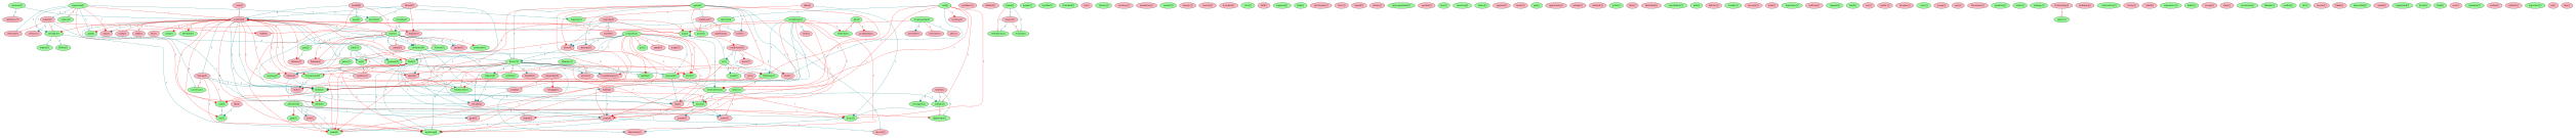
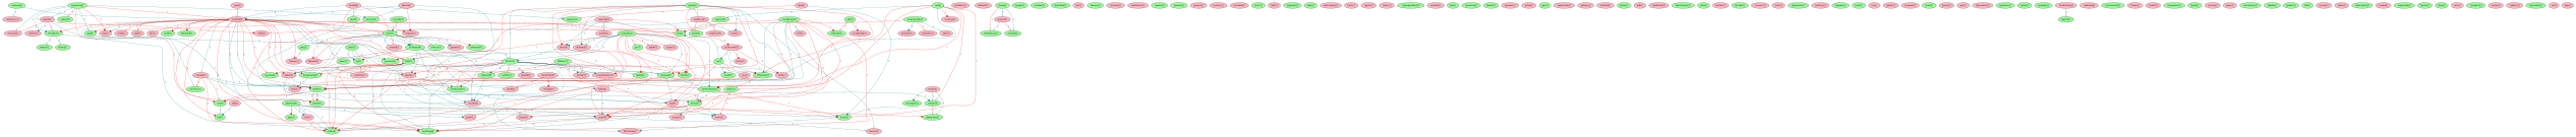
  digraph {
    fontname=Ubuntu
    node [fillcolor=lightpink fontname=Ubuntu style=filled]
    edge [arrowhead=onormal color=red fontname=Ubuntu]
    n1 [fillcolor=palegreen label="abortion(6)"]
    n2 [fillcolor=palegreen label="gag(1)"]
    n3 [label="rule(1)"]
    n4 [label="goal(1)"]
    n5 [fillcolor=palegreen label="make(3)"]
    n6 [fillcolor=palegreen label="issue(3)"]
    n7 [fillcolor=palegreen label="objectivity(1)"]
    n8 [label="distinction(1)"]
    n9 [label="problem(1)"]
    n10 [label="default(1)"]
    n11 [fillcolor=palegreen label="claim(1)"]
    n12 [fillcolor=palegreen label="someone(1)"]
    n13 [fillcolor=palegreen label="pay(2)"]
    n14 [label="motto(28)"]
    n15 [fillcolor=palegreen label="christians(4)"]
    n16 [label="posted(1)"]
    n17 [label="believe(2)"]
    n18 [fillcolor=palegreen label="minute(1)"]
    n19 [label="refers(3)"]
    n20 [label="agreed(1)"]
    n21 [label="redone(1)"]
    n22 [fillcolor=palegreen label="put(2)"]
    n23 [fillcolor=palegreen label="didn(1)"]
    n24 [fillcolor=palegreen label="anything(8)"]
    n25 [fillcolor=palegreen label="doesn(1)"]
    n26 [label="loss(1)"]
    n27 [fillcolor=palegreen label="christian(1)"]
    n28 [fillcolor=palegreen label="god(3)"]
    n29 [fillcolor=palegreen label="purpose(2)"]
    n30 [label="seem(1)"]
    n31 [fillcolor=palegreen label="harassment(2)"]
    n32 [fillcolor=palegreen label="try(3)"]
    n33 [label="costs(1)"]
    n34 [label="money(3)"]
    n35 [label="rape(1)"]
    n36 [fillcolor=palegreen label="anyone(2)"]
    n37 [fillcolor=palegreen label="currency(1)"]
    n38 [label="etc(1)"]
    n39 [fillcolor=palegreen label="none(1)"]
    n40 [label="works(1)"]
    n41 [fillcolor=palegreen label="believed(1)"]
    n42 [label="line(1)"]
    n43 [fillcolor=palegreen label="cost(3)"]
    n44 [fillcolor=palegreen label="lot(2)"]
    n45 [fillcolor=palegreen label="think(12)"]
    n46 [label="realm(2)"]
    n47 [fillcolor=palegreen label="religion(9)"]
    n48 [label="include(2)"]
    n49 [label="wrote(2)"]
    n50 [label="mushroom(3)"]
    n51 [fillcolor=palegreen label="allowed(1)"]
    n52 [fillcolor=palegreen label="amendment(3)"]
    n53 [label="flag(1)"]
    n54 [label="court(8)"]
    n55 [label="mention(1)"]
    n56 [fillcolor=palegreen label="whole(1)"]
    n57 [fillcolor=palegreen label="means(1)"]
    n58 [fillcolor=palegreen label="thinks(1)"]
    n59 [fillcolor=palegreen label="mentioned(1)"]
    n60 [fillcolor=palegreen label="mind(1)"]
    n61 [fillcolor=palegreen label="testify(1)"]
    n62 [label="consideration(1)"]
    n63 [label="winner(1)"]
    n64 [fillcolor=palegreen label="conflict(1)"]
    n65 [label="benefit(1)"]
    n66 [fillcolor=palegreen label="know(5)"]
    n67 [fillcolor=palegreen label="show(2)"]
    n68 [label="reason(2)"]
    n69 [fillcolor=palegreen label="everything(1)"]
    n70 [fillcolor=palegreen label="change(2)"]
    n71 [fillcolor=palegreen label="power(1)"]
    n72 [fillcolor=palegreen label="re(1)"]
    n73 [label="exist(1)"]
    n74 [label="farm(1)"]
    n75 [fillcolor=palegreen label="offensive(1)"]
    n76 [fillcolor=palegreen label="result(1)"]
    n77 [label="psu(1)"]
    n78 [fillcolor=palegreen label="mean(1)"]
    n79 [fillcolor=palegreen label="number(1)"]
    n80 [fillcolor=palegreen label="intended(1)"]
    n81 [fillcolor=palegreen label="agree(2)"]
    n82 [label="evidence(7)"]
    n83 [fillcolor=palegreen label="point(2)"]
    n84 [label="attempt(1)"]
    n85 [label="favor(1)"]
    n86 [label="time(4)"]
    n87 [label="record(1)"]
    n88 [label="assertion(4)"]
    n89 [fillcolor=palegreen label="outlaw(3)"]
    n90 [fillcolor=palegreen label="remove(2)"]
    n91 [label="reference(1)"]
    n92 [label="ass(1)"]
    n93 [fillcolor=palegreen label="chance(1)"]
    n94 [label="contrary(1)"]
    n95 [label="case(2)"]
    n96 [label="prediction(1)"]
    n97 [fillcolor=palegreen label="propoganda(3)"]
    n98 [label="tolerate(1)"]
    n99 [label="machine(1)"]
    n100 [label="gear(1)"]
    n101 [label="rolled(1)"]
    n102 [fillcolor=palegreen label="caused(1)"]
+   n103 [fillcolor=palegreen label="assume(1)"]
    n104 [label="margin(1)"]
    n105 [label="country(1)"]
    n106 [label="included(1)"]
    n107 [fillcolor=palegreen label="congress(5)"]
    n108 [fillcolor=palegreen label="go(1)"]
    n109 [label="speak(1)"]
    n110 [label="judge(1)"]
    n111 [fillcolor=palegreen label="error(1)"]
    n112 [label="half(1)"]
    n113 [fillcolor=palegreen label="suppose(1)"]
    n114 [fillcolor=palegreen label="help(1)"]
    n115 [label="participate(1)"]
    n116 [label="form(1)"]
    n117 [label="regret(1)"]
    n118 [fillcolor=palegreen label="something(5)"]
    n119 [fillcolor=palegreen label="relativity(1)"]
    n120 [label="find(1)"]
    n121 [label="intent(1)"]
    n122 [label="access(1)"]
    n123 [label="dozen(1)"]
    n124 [fillcolor=palegreen label="propogandized(1)"]
    n125 [label="wanted(1)"]
    n126 [fillcolor=palegreen label="law(1)"]
    n127 [fillcolor=palegreen label="convince(2)"]
    n128 [fillcolor=palegreen label="desire(1)"]
    n129 [label="oppress(1)"]
    n130 [label="sense(1)"]
    n131 [fillcolor=palegreen label="yep(1)"]
    n132 [fillcolor=palegreen label="everyone(2)"]
    n133 [fillcolor=palegreen label="portion(2)"]
    n134 [label="asked(2)"]
    n135 [fillcolor=palegreen label="nation(2)"]
    n136 [label="removal(1)"]
    n137 [label="disgust(1)"]
    n138 [label="answer(1)"]
    n139 [label="doubt(8)"]
    n140 [fillcolor=palegreen label="expense(1)"]
    n141 [fillcolor=palegreen label="year(3)"]
    n142 [label="appreciate(1)"]
    n143 [label="pillage(1)"]
    n144 [fillcolor=palegreen label="used(1)"]
    n145 [label="method(1)"]
    n146 [fillcolor=palegreen label="pizza(1)"]
    n147 [label="atheist(1)"]
    n148 [label="talk(1)"]
    n149 [label="abolished(1)"]
    n150 [fillcolor=palegreen label="banishment(1)"]
    n151 [fillcolor=palegreen label="edu(2)"]
    n152 [label="bother(1)"]
    n153 [fillcolor=palegreen label="murder(1)"]
    n154 [label="account(1)"]
    n155 [label="vote(1)"]
    n156 [fillcolor=palegreen label="provide(5)"]
    n157 [fillcolor=palegreen label="digression(1)"]
    n158 [label="nothing(1)"]
    n159 [label="haven(3)"]
    n160 [fillcolor=palegreen label="managed(1)"]
    n161 [fillcolor=palegreen label="happen(2)"]
    n162 [fillcolor=palegreen label="tried(1)"]
    n163 [label="cco(1)"]
    n164 [label="public(1)"]
    n165 [label="majority(3)"]
    n166 [label="shared(1)"]
    n167 [label="imagine(1)"]
    n168 [fillcolor=palegreen label="room(1)"]
    n169 [fillcolor=palegreen label="one(2)"]
    n170 [fillcolor=palegreen label="opinion(3)"]
    n171 [label="scrutiny(1)"]
    n172 [label="group(1)"]
    n173 [label="way(1)"]
    n174 [label="discussion(1)"]
    n175 [fillcolor=palegreen label="atheism(1)"]
    n176 [fillcolor=palegreen label="question(1)"]
    n177 [fillcolor=palegreen label="order(1)"]
    n178 [fillcolor=palegreen label="analogy(1)"]
    n179 [label="christianity(2)"]
    n180 [fillcolor=palegreen label="seems(1)"]
    n181 [label="redesign(6)"]
    n182 [fillcolor=palegreen label="communism(1)"]
    n183 [fillcolor=palegreen label="ask(3)"]
    n184 [label="probability(1)"]
    n185 [label="frenzy(1)"]
    n186 [label="noted(1)"]
    n187 [fillcolor=palegreen label="impression(1)"]
    n188 [fillcolor=palegreen label="leads(1)"]
    n189 [label="survey(2)"]
    n190 [label="idea(3)"]
    n191 [label="whip(1)"]
    n192 [fillcolor=palegreen label="conclusion(1)"]
    n193 [fillcolor=palegreen label="debate(1)"]
    n194 [fillcolor=palegreen label="justice(1)"]
    n195 [fillcolor=palegreen label="tell(1)"]
    n196 [label="course(1)"]
    n197 [label="remember(3)"]
    n198 [label="message(1)"]
    n199 [label="takes(1)"]
    n200 [fillcolor=palegreen label="advocated(1)"]
    n201 [label="create(2)"]
    n202 [fillcolor=palegreen label="supported(1)"]
    n203 [fillcolor=palegreen label="hindu(1)"]
    n204 [fillcolor=palegreen label="jesus(1)"]
    n205 [fillcolor=palegreen label="stop(2)"]
    n206 [label="ussr(1)"]
    n207 [fillcolor=palegreen label="moselem(1)"]
    n208 [label="writes(1)"]
    n209 [label="caltech(1)"]
    n210 [label="see(2)"]
    n211 [fillcolor=palegreen label="argument(1)"]
    n212 [label="ve(1)"]
    n213 [label="key(1)"]
    n1 -> n2 [arrowhead=box label=2]
    n1 -> n3 [color=teal label=2]
    n1 -> n3 [arrowhead=box color=teal label=2]
    n1 -> n4 [arrowhead=box color=teal label=1]
    n1 -> n5 [color=teal label=2]
    n1 -> n6 [arrowhead=box color=teal label=1]
    n1 -> n7 [arrowhead=box label=1]
    n3 -> n5 [arrowhead=box label=1]
    n3 -> n5 [arrowhead=box color=teal label=1]
    n6 -> n8 [arrowhead=box color=teal label=1]
    n11 -> n12 [arrowhead=box label=1]
    n11 -> n13 [color=teal label=1]
    n11 -> n14 [color=teal label=1]
    n11 -> n15 [arrowhead=box color=teal label=1]
    n11 -> n15 [label=1]
    n11 -> n16 [color=teal label=1]
    n11 -> n16 [label=1]
    n11 -> n17 [arrowhead=box label=1]
    n11 -> n17 [label=1]
    n11 -> n18 [label=1]
    n11 -> n18 [color=teal label=1]
    n11 -> n19 [arrowhead=box color=teal label=1]
    n11 -> n19 [color=teal label=1]
    n11 -> n20 [arrowhead=box color=teal label=1]
    n11 -> n20 [color=teal label=1]
    n13 -> n21 [color=teal label=1]
    n14 -> n11 [label=1]
    n14 -> n15 [arrowhead=box color=teal label=2]
    n14 -> n19 [arrowhead=box label=3]
    n14 -> n21 [arrowhead=box label=1]
    n14 -> n22 [label=2]
    n14 -> n23 [label=1]
    n14 -> n23 [label=1]
    n14 -> n24 [arrowhead=box label=4]
    n14 -> n25 [arrowhead=box color=teal label=2]
    n14 -> n25 [arrowhead=box label=2]
    n14 -> n26 [arrowhead=box color=teal label=1]
    n14 -> n27 [arrowhead=box label=1]
    n14 -> n28 [arrowhead=box label=3]
    n14 -> n29 [arrowhead=box color=teal label=1]
    n14 -> n30 [arrowhead=box label=1]
    n14 -> n31 [arrowhead=box label=1]
    n14 -> n32 [color=teal label=1]
    n14 -> n33 [label=1]
    n14 -> n34 [color=teal label=3]
    n14 -> n35 [label=1]
    n14 -> n36 [label=1]
    n14 -> n37 [color=teal label=1]
    n14 -> n38 [label=1]
    n14 -> n39 [arrowhead=box label=1]
    n14 -> n40 [arrowhead=box color=teal label=1]
    n14 -> n41 [arrowhead=box label=1]
    n14 -> n42 [color=teal label=2]
    n14 -> n43 [arrowhead=box label=1]
    n14 -> n44 [arrowhead=box label=2]
    n15 -> n17 [label=1]
    n15 -> n30 [arrowhead=box color=teal label=1]
    n15 -> n32 [arrowhead=box label=1]
    n15 -> n45 [color=teal label=3]
    n15 -> n46 [arrowhead=box color=teal label=3]
    n15 -> n47 [color=teal label=3]
    n15 -> n48 [arrowhead=box color=teal label=3]
    n19 -> n48 [color=teal label=1]
    n19 -> n49 [color=teal label=1]
    n22 -> n14 [arrowhead=box label=1]
    n22 -> n50 [arrowhead=box label=1]
    n23 -> n5 [label=1]
    n23 -> n5 [arrowhead=box label=1]
    n23 -> n24 [color=teal label=2]
    n23 -> n24 [label=2]
    n23 -> n36 [arrowhead=box label=1]
    n23 -> n51 [color=teal label=1]
    n23 -> n52 [label=1]
    n23 -> n53 [color=teal label=1]
    n23 -> n53 [arrowhead=box color=teal label=1]
    n23 -> n54 [arrowhead=box color=teal label=1]
    n23 -> n54 [color=teal label=1]
    n23 -> n55 [label=1]
    n23 -> n55 [label=1]
    n25 -> n43 [label=1]
    n25 -> n56 [label=1]
    n25 -> n56 [arrowhead=box label=1]
    n27 -> n24 [arrowhead=box color=teal label=1]
    n27 -> n57 [color=teal label=1]
    n27 -> n58 [color=teal label=1]
    n28 -> n56 [arrowhead=box color=teal label=1]
    n30 -> n59 [arrowhead=box color=teal label=1]
    n31 -> n42 [arrowhead=box color=teal label=1]
    n34 -> n24 [arrowhead=box label=1]
    n34 -> n25 [arrowhead=box color=teal label=1]
    n34 -> n25 [arrowhead=box color=teal label=1]
    n34 -> n37 [label=1]
    n34 -> n43 [label=1]
    n43 -> n44 [color=teal label=1]
    n45 -> n6 [label=1]
    n45 -> n8 [arrowhead=box color=teal label=1]
    n45 -> n19 [color=teal label=2]
    n45 -> n24 [color=teal label=1]
    n45 -> n30 [arrowhead=box label=1]
    n45 -> n43 [arrowhead=box label=1]
    n45 -> n47 [arrowhead=box color=teal label=4]
    n45 -> n48 [arrowhead=box color=teal label=2]
    n45 -> n51 [color=teal label=2]
    n45 -> n59 [label=1]
    n45 -> n60 [arrowhead=box label=1]
    n45 -> n61 [color=teal label=1]
    n45 -> n62 [arrowhead=box color=teal label=1]
    n45 -> n63 [arrowhead=box color=teal label=1]
    n45 -> n64 [label=1]
    n45 -> n65 [arrowhead=box color=teal label=2]
    n46 -> n24 [label=1]
    n46 -> n54 [arrowhead=box color=teal label=1]
    n46 -> n66 [label=1]
    n47 -> n48 [arrowhead=box color=teal label=1]
    n47 -> n59 [arrowhead=box label=1]
    n49 -> n48 [color=teal label=1]
    n50 -> n72 [arrowhead=box color=teal label=2]
    n50 -> n73 [arrowhead=box label=2]
    n50 -> n74 [arrowhead=box label=2]
    n50 -> n75 [arrowhead=box color=teal label=2]
    n51 -> n5 [arrowhead=box label=1]
    n51 -> n52 [color=teal label=1]
    n51 -> n53 [color=teal label=1]
    n52 -> n6 [arrowhead=box label=1]
    n52 -> n53 [label=1]
    n52 -> n89 [arrowhead=box color=teal label=1]
    n54 -> n5 [color=teal label=1]
    n54 -> n24 [arrowhead=box label=2]
    n54 -> n87 [color=teal label=1]
    n66 -> n24 [arrowhead=box color=teal label=1]
    n66 -> n40 [arrowhead=box color=teal label=1]
    n66 -> n54 [label=1]
    n66 -> n121 [arrowhead=box label=1]
    n66 -> n122 [arrowhead=box color=teal label=1]
    n67 -> n68 [color=teal label=1]
    n67 -> n69 [label=1]
    n67 -> n70 [color=teal label=1]
    n68 -> n69 [color=teal label=1]
    n68 -> n70 [label=1]
    n72 -> n22 [arrowhead=box color=teal label=2]
    n72 -> n31 [arrowhead=box label=2]
    n72 -> n42 [arrowhead=box label=2]
    n72 -> n74 [color=teal label=1]
    n72 -> n75 [arrowhead=box label=1]
    n72 -> n76 [arrowhead=box color=teal label=2]
    n72 -> n77 [color=teal label=1]
    n75 -> n25 [arrowhead=box label=1]
    n75 -> n25 [arrowhead=box label=1]
    n75 -> n78 [label=1]
    n78 -> n40 [label=1]
    n78 -> n54 [arrowhead=box label=1]
    n78 -> n66 [arrowhead=box color=teal label=1]
    n81 -> n5 [arrowhead=box label=1]
    n81 -> n45 [color=teal label=1]
    n81 -> n51 [arrowhead=box label=1]
    n81 -> n52 [arrowhead=box label=1]
    n81 -> n53 [color=teal label=1]
    n81 -> n54 [label=2]
    n81 -> n82 [color=teal label=1]
    n81 -> n83 [label=1]
    n81 -> n84 [arrowhead=box color=teal label=1]
    n81 -> n85 [arrowhead=box color=teal label=1]
    n81 -> n86 [arrowhead=box label=1]
    n81 -> n87 [color=teal label=1]
    n82 -> n11 [color=teal label=1]
    n82 -> n83 [label=1]
    n82 -> n85 [color=teal label=1]
    n82 -> n88 [label=4]
    n86 -> n45 [color=teal label=1]
    n86 -> n49 [label=1]
    n86 -> n60 [label=1]
    n89 -> n6 [color=teal label=1]
    n89 -> n7 [label=1]
    n90 -> n14 [color=teal label=1]
    n90 -> n91 [color=teal label=1]
    n95 -> n14 [label=1]
    n97 -> n98 [arrowhead=box color=teal label=1]
    n97 -> n99 [label=1]
    n97 -> n100 [color=teal label=1]
    n97 -> n101 [label=1]
    n107 -> n5 [label=1]
    n107 -> n23 [label=1]
    n107 -> n23 [arrowhead=box color=teal label=1]
    n107 -> n45 [arrowhead=box color=teal label=1]
    n107 -> n51 [color=teal label=1]
    n107 -> n52 [arrowhead=box color=teal label=1]
    n107 -> n53 [arrowhead=box label=1]
    n107 -> n54 [arrowhead=box label=1]
    n107 -> n60 [arrowhead=box label=1]
    n107 -> n61 [arrowhead=box label=1]
    n107 -> n62 [arrowhead=box label=1]
    n107 -> n84 [color=teal label=1]
    n107 -> n86 [arrowhead=box color=teal label=1]
    n107 -> n108 [label=1]
    n107 -> n109 [label=1]
    n107 -> n110 [label=1]
    n118 -> n22 [arrowhead=box label=1]
    n118 -> n24 [label=1]
    n118 -> n25 [arrowhead=box label=1]
    n118 -> n25 [arrowhead=box color=teal label=1]
    n118 -> n46 [color=teal label=1]
    n118 -> n54 [arrowhead=box label=1]
    n118 -> n66 [arrowhead=box label=1]
    n118 -> n75 [arrowhead=box color=teal label=1]
    n118 -> n78 [label=1]
    n118 -> n119 [arrowhead=box label=1]
    n118 -> n120 [color=teal label=1]
    n132 -> n14 [label=1]
    n132 -> n26 [arrowhead=box label=1]
    n132 -> n27 [arrowhead=box color=teal label=1]
    n132 -> n28 [color=teal label=1]
    n132 -> n56 [arrowhead=box label=1]
    n132 -> n133 [arrowhead=box color=teal label=1]
    n132 -> n134 [color=teal label=1]
    n132 -> n135 [label=1]
    n132 -> n136 [color=teal label=1]
    n133 -> n26 [label=1]
    n133 -> n66 [arrowhead=box color=teal label=1]
    n133 -> n137 [arrowhead=box label=1]
    n134 -> n27 [label=1]
    n134 -> n45 [color=teal label=2]
    n134 -> n101 [arrowhead=box label=1]
    n134 -> n136 [label=1]
    n134 -> n138 [arrowhead=box color=teal label=1]
    n139 -> n5 [label=1]
    n139 -> n11 [label=1]
    n139 -> n14 [color=teal label=2]
    n139 -> n140 [arrowhead=box color=teal label=1]
    n139 -> n141 [color=teal label=1]
    n144 -> n29 [color=teal label=1]
    n144 -> n30 [color=teal label=1]
    n144 -> n31 [color=teal label=1]
    n144 -> n32 [arrowhead=box color=teal label=1]
    n147 -> n14 [arrowhead=box color=teal label=1]
    n147 -> n121 [color=teal label=1]
    n147 -> n133 [color=teal label=1]
    n147 -> n137 [arrowhead=box label=1]
    n156 -> n11 [arrowhead=box color=teal label=1]
    n159 -> n7 [color=teal label=1]
    n159 -> n89 [color=teal label=1]
    n159 -> n160 [arrowhead=box color=teal label=1]
    n165 -> n22 [arrowhead=box label=1]
    n165 -> n29 [arrowhead=box label=1]
    n165 -> n60 [arrowhead=box label=1]
    n165 -> n86 [arrowhead=box color=teal label=1]
    n165 -> n166 [color=teal label=1]
    n169 -> n4 [label=1]
    n169 -> n6 [label=1]
    n169 -> n52 [arrowhead=box label=1]
    n169 -> n74 [color=teal label=1]
    n169 -> n75 [label=1]
    n169 -> n89 [label=1]
    n169 -> n170 [color=teal label=1]
    n169 -> n171 [arrowhead=box label=1]
    n170 -> n22 [color=teal label=1]
    n175 -> n47 [label=1]
    n175 -> n63 [label=1]
    n179 -> n180 [label=1]
    n183 -> n119 [label=1]
    n183 -> n184 [arrowhead=box label=1]
    n190 -> n6 [arrowhead=box color=teal label=1]
    n190 -> n140 [label=1]
    n197 -> n49 [label=1]
    n197 -> n198 [arrowhead=box label=1]
    n204 -> n55 [color=teal label=1]
    n204 -> n59 [label=1]
    n210 -> n44 [arrowhead=box color=teal label=1]
  }
